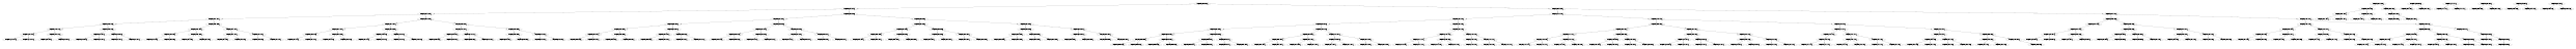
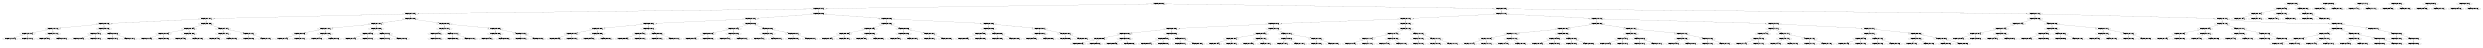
  digraph {
    fontname=Lato
    node [fontname=Lato]
    edge [fontname=Lato]
    n1 [label="Node{data=[5828, 5828]}"]
    n2 [label="Node{data=[3844, 3844]}"]
    n3 [label="Node{data=[7504, 7504]}"]
    n4 [label="Node{data=[2848, 2848]}"]
    n5 [label="Node{data=[3883, 3883]}"]
    n6 [label="Node{data=[6273, 6273]}"]
    n7 [label="Node{data=[7566, 7566]}"]
    n8 [label="Node{data=[2827, 2827]}"]
    n9 [label="Node{data=[2929, 2929]}"]
    n10 [label="Node{data=[3867, 3867]}"]
    n11 [label="Node{data=[3899, 3899]}"]
    n12 [label="Node{data=[2819, 2819]}"]
    n13 [label="Node{data=[2835, 2835]}"]
    n14 [label="Node{data=[2921, 2921]}"]
    n15 [label="Node{data=[3836, 3836]}"]
    n16 [label="Node{data=[2787, 2787]}"]
    n17 [label="Node{data=[2823, 2823]}"]
    n18 [label="Node{data=[2831, 2831]}"]
    n19 [label="Node{data=[2844, 2844]}"]
    n20 [label="Node{data=[1496, 1496]}"]
    n21 [label="Node{data=[2817, 2817]}"]
    n22 [label="Node{data=[2821, 2821]}"]
    n23 [label="Node{data=[2825, 2825]}"]
    n24 [label="Node{data=[1478, 1478]}"]
    n25 [label="Node{data=[2769, 2769]}"]
    n26 [label="Node{data=[2801, 2801]}"]
    n27 [label="Node{data=[2818, 2818]}"]
    n28 [label="Node{data=[2820, 2820]}"]
    n29 [label="Node{data=[2822, 2822]}"]
    n30 [label="Node{data=[2824, 2824]}"]
    n31 [label="Node{data=[2826, 2826]}"]
    n32 [label="Node{data=[2829, 2829]}"]
    n33 [label="Node{data=[2833, 2833]}"]
    n34 [label="Node{data=[2842, 2842]}"]
    n35 [label="Node{data=[2846, 2846]}"]
    n36 [label="Node{data=[2828, 2828]}"]
    n37 [label="Node{data=[2830, 2830]}"]
    n38 [label="Node{data=[2832, 2832]}"]
    n39 [label="Node{data=[2834, 2834]}"]
    n40 [label="Node{data=[2836, 2836]}"]
    n41 [label="Node{data=[2843, 2843]}"]
    n42 [label="Node{data=[2845, 2845]}"]
    n43 [label="Node{data=[2847, 2847]}"]
    n44 [label="Node{data=[2917, 2917]}"]
    n45 [label="Node{data=[2925, 2925]}"]
    n46 [label="Node{data=[2966, 2966]}"]
    n47 [label="Node{data=[3840, 3840]}"]
    n48 [label="Node{data=[2915, 2915]}"]
    n49 [label="Node{data=[2919, 2919]}"]
    n50 [label="Node{data=[2923, 2923]}"]
    n51 [label="Node{data=[2927, 2927]}"]
    n52 [label="Node{data=[2914, 2914]}"]
    n53 [label="Node{data=[2916, 2916]}"]
    n54 [label="Node{data=[2918, 2918]}"]
    n55 [label="Node{data=[2920, 2920]}"]
    n56 [label="Node{data=[2922, 2922]}"]
    n57 [label="Node{data=[2924, 2924]}"]
    n58 [label="Node{data=[2926, 2926]}"]
    n59 [label="Node{data=[2928, 2928]}"]
    n60 [label="Node{data=[2931, 2931]}"]
    n61 [label="Node{data=[3761, 3761]}"]
    n62 [label="Node{data=[3838, 3838]}"]
    n63 [label="Node{data=[3842, 3842]}"]
-   n64 [label="Node{data=[2930, 2930]}"]
    n65 [label="Node{data=[2932, 2932]}"]
    n66 [label="Node{data=[3533, 3533]}"]
    n67 [label="Node{data=[3821, 3821]}"]
    n68 [label="Node{data=[3837, 3837]}"]
    n69 [label="Node{data=[3839, 3839]}"]
    n70 [label="Node{data=[3841, 3841]}"]
    n71 [label="Node{data=[3843, 3843]}"]
    n72 [label="Node{data=[3852, 3852]}"]
    n73 [label="Node{data=[3875, 3875]}"]
    n74 [label="Node{data=[3891, 3891]}"]
    n75 [label="Node{data=[3907, 3907]}"]
    n76 [label="Node{data=[3848, 3848]}"]
    n77 [label="Node{data=[3863, 3863]}"]
    n78 [label="Node{data=[3871, 3871]}"]
    n79 [label="Node{data=[3879, 3879]}"]
    n80 [label="Node{data=[3846, 3846]}"]
    n81 [label="Node{data=[3850, 3850]}"]
    n82 [label="Node{data=[3861, 3861]}"]
    n83 [label="Node{data=[3865, 3865]}"]
    n84 [label="Node{data=[3845, 3845]}"]
    n85 [label="Node{data=[3847, 3847]}"]
    n86 [label="Node{data=[3849, 3849]}"]
    n87 [label="Node{data=[3851, 3851]}"]
    n88 [label="Node{data=[3853, 3853]}"]
    n89 [label="Node{data=[3862, 3862]}"]
    n90 [label="Node{data=[3864, 3864]}"]
    n91 [label="Node{data=[3866, 3866]}"]
    n92 [label="Node{data=[3869, 3869]}"]
    n93 [label="Node{data=[3873, 3873]}"]
    n94 [label="Node{data=[3877, 3877]}"]
    n95 [label="Node{data=[3881, 3881]}"]
    n96 [label="Node{data=[3868, 3868]}"]
    n97 [label="Node{data=[3870, 3870]}"]
    n98 [label="Node{data=[3872, 3872]}"]
    n99 [label="Node{data=[3874, 3874]}"]
    n100 [label="Node{data=[3876, 3876]}"]
    n101 [label="Node{data=[3878, 3878]}"]
    n102 [label="Node{data=[3880, 3880]}"]
    n103 [label="Node{data=[3882, 3882]}"]
    n104 [label="Node{data=[3887, 3887]}"]
    n105 [label="Node{data=[3895, 3895]}"]
    n106 [label="Node{data=[3903, 3903]}"]
    n107 [label="Node{data=[5824, 5824]}"]
    n108 [label="Node{data=[3885, 3885]}"]
    n109 [label="Node{data=[3889, 3889]}"]
    n110 [label="Node{data=[3893, 3893]}"]
    n111 [label="Node{data=[3897, 3897]}"]
    n112 [label="Node{data=[3884, 3884]}"]
    n113 [label="Node{data=[3886, 3886]}"]
    n114 [label="Node{data=[3888, 3888]}"]
    n115 [label="Node{data=[3890, 3890]}"]
    n116 [label="Node{data=[3892, 3892]}"]
    n117 [label="Node{data=[3894, 3894]}"]
    n118 [label="Node{data=[3896, 3896]}"]
    n119 [label="Node{data=[3898, 3898]}"]
    n120 [label="Node{data=[3901, 3901]}"]
    n121 [label="Node{data=[3905, 3905]}"]
    n122 [label="Node{data=[5822, 5822]}"]
    n123 [label="Node{data=[5826, 5826]}"]
    n124 [label="Node{data=[3900, 3900]}"]
    n125 [label="Node{data=[3902, 3902]}"]
    n126 [label="Node{data=[3904, 3904]}"]
    n127 [label="Node{data=[3906, 3906]}"]
    n128 [label="Node{data=[3908, 3908]}"]
    n129 [label="Node{data=[5823, 5823]}"]
    n130 [label="Node{data=[5825, 5825]}"]
    n131 [label="Node{data=[5827, 5827]}"]
    n132 [label="Node{data=[6071, 6071]}"]
    n133 [label="Node{data=[7149, 7149]}"]
    n134 [label="Node{data=[7550, 7550]}"]
    n135 [label="Node{data=[7701, 7701]}"]
    n136 [label="Node{data=[5878, 5878]}"]
    n137 [label="Node{data=[6087, 6087]}"]
    n138 [label="Node{data=[6309, 6309]}"]
    n139 [label="Node{data=[7488, 7488]}"]
    n140 [label="Node{data=[5836, 5836]}"]
    n141 [label="Node{data=[6063, 6063]}"]
    n142 [label="Node{data=[6132, 6132]}"]
    n143 [label="Node{data=[5832, 5832]}"]
    n144 [label="Node{data=[5840, 5840]}"]
    n145 [label="Node{data=[5947, 5947]}"]
    n146 [label="Node{data=[6067, 6067]}"]
    n147 [label="Node{data=[5830, 5830]}"]
    n148 [label="Node{data=[5834, 5834]}"]
    n149 [label="Node{data=[5838, 5838]}"]
    n150 [label="Node{data=[5842, 5842]}"]
    n151 [label="Node{data=[5829, 5829]}"]
    n152 [label="Node{data=[5831, 5831]}"]
    n153 [label="Node{data=[5833, 5833]}"]
    n154 [label="Node{data=[5835, 5835]}"]
    n155 [label="Node{data=[5837, 5837]}"]
    n156 [label="Node{data=[5839, 5839]}"]
    n157 [label="Node{data=[5841, 5841]}"]
    n158 [label="Node{data=[5843, 5843]}"]
    n159 [label="Node{data=[5902, 5902]}"]
    n160 [label="Node{data=[6061, 6061]}"]
    n161 [label="Node{data=[6065, 6065]}"]
    n162 [label="Node{data=[6069, 6069]}"]
    n163 [label="Node{data=[5887, 5887]}"]
    n164 [label="Node{data=[5924, 5924]}"]
    n165 [label="Node{data=[6060, 6060]}"]
    n166 [label="Node{data=[6062, 6062]}"]
    n167 [label="Node{data=[6064, 6064]}"]
    n168 [label="Node{data=[6066, 6066]}"]
    n169 [label="Node{data=[6068, 6068]}"]
    n170 [label="Node{data=[6070, 6070]}"]
    n171 [label="Node{data=[6079, 6079]}"]
    n172 [label="Node{data=[6075, 6075]}"]
    n173 [label="Node{data=[6083, 6083]}"]
    n174 [label="Node{data=[6128, 6128]}"]
    n175 [label="Node{data=[6269, 6269]}"]
    n176 [label="Node{data=[6073, 6073]}"]
    n177 [label="Node{data=[6077, 6077]}"]
    n178 [label="Node{data=[6081, 6081]}"]
    n179 [label="Node{data=[6072, 6072]}"]
    n180 [label="Node{data=[6074, 6074]}"]
    n181 [label="Node{data=[6076, 6076]}"]
    n182 [label="Node{data=[6078, 6078]}"]
    n183 [label="Node{data=[6080, 6080]}"]
    n184 [label="Node{data=[6082, 6082]}"]
    n185 [label="Node{data=[6085, 6085]}"]
    n186 [label="Node{data=[6084, 6084]}"]
    n187 [label="Node{data=[6086, 6086]}"]
    n188 [label="Node{data=[6126, 6126]}"]
    n189 [label="Node{data=[6130, 6130]}"]
    n190 [label="Node{data=[6134, 6134]}"]
    n191 [label="Node{data=[6271, 6271]}"]
    n192 [label="Node{data=[6125, 6125]}"]
    n193 [label="Node{data=[6127, 6127]}"]
    n194 [label="Node{data=[6129, 6129]}"]
    n195 [label="Node{data=[6131, 6131]}"]
    n196 [label="Node{data=[6268, 6268]}"]
    n197 [label="Node{data=[6270, 6270]}"]
    n198 [label="Node{data=[6272, 6272]}"]
    n199 [label="Node{data=[6301, 6301]}"]
    n200 [label="Node{data=[6317, 6317]}"]
    n201 [label="Node{data=[7467, 7467]}"]
    n202 [label="Node{data=[7496, 7496]}"]
    n203 [label="Node{data=[6277, 6277]}"]
    n204 [label="Node{data=[6305, 6305]}"]
    n205 [label="Node{data=[6313, 6313]}"]
    n206 [label="Node{data=[6321, 6321]}"]
    n207 [label="Node{data=[6275, 6275]}"]
    n208 [label="Node{data=[6279, 6279]}"]
    n209 [label="Node{data=[6303, 6303]}"]
    n210 [label="Node{data=[6307, 6307]}"]
    n211 [label="Node{data=[6274, 6274]}"]
    n212 [label="Node{data=[6276, 6276]}"]
    n213 [label="Node{data=[6278, 6278]}"]
    n214 [label="Node{data=[6280, 6280]}"]
    n215 [label="Node{data=[6302, 6302]}"]
    n216 [label="Node{data=[6304, 6304]}"]
    n217 [label="Node{data=[6306, 6306]}"]
    n218 [label="Node{data=[6308, 6308]}"]
    n219 [label="Node{data=[6311, 6311]}"]
    n220 [label="Node{data=[6315, 6315]}"]
    n221 [label="Node{data=[6319, 6319]}"]
    n222 [label="Node{data=[6323, 6323]}"]
    n223 [label="Node{data=[6310, 6310]}"]
    n224 [label="Node{data=[6312, 6312]}"]
    n225 [label="Node{data=[6314, 6314]}"]
    n226 [label="Node{data=[6316, 6316]}"]
    n227 [label="Node{data=[6318, 6318]}"]
    n228 [label="Node{data=[6320, 6320]}"]
    n229 [label="Node{data=[6322, 6322]}"]
    n230 [label="Node{data=[6324, 6324]}"]
    n231 [label="Node{data=[7463, 7463]}"]
    n232 [label="Node{data=[7471, 7471]}"]
    n233 [label="Node{data=[7492, 7492]}"]
    n234 [label="Node{data=[7500, 7500]}"]
    n235 [label="Node{data=[7465, 7465]}"]
    n236 [label="Node{data=[7469, 7469]}"]
    n237 [label="Node{data=[7486, 7486]}"]
    n238 [label="Node{data=[7461, 7461]}"]
    n239 [label="Node{data=[7166, 7166]}"]
    n240 [label="Node{data=[7462, 7462]}"]
    n241 [label="Node{data=[7464, 7464]}"]
    n242 [label="Node{data=[7466, 7466]}"]
    n243 [label="Node{data=[7468, 7468]}"]
    n244 [label="Node{data=[7470, 7470]}"]
    n245 [label="Node{data=[7472, 7472]}"]
    n246 [label="Node{data=[7487, 7487]}"]
    n247 [label="Node{data=[7490, 7490]}"]
    n248 [label="Node{data=[7494, 7494]}"]
    n249 [label="Node{data=[7498, 7498]}"]
    n250 [label="Node{data=[7502, 7502]}"]
    n251 [label="Node{data=[7489, 7489]}"]
    n252 [label="Node{data=[7491, 7491]}"]
    n253 [label="Node{data=[7493, 7493]}"]
    n254 [label="Node{data=[7495, 7495]}"]
    n255 [label="Node{data=[7497, 7497]}"]
    n256 [label="Node{data=[7499, 7499]}"]
+   n257 [label="Node{data=[7501, 7501]}"]
    n258 [label="Node{data=[7503, 7503]}"]
    n259 [label="Node{data=[7542, 7542]}"]
    n260 [label="Node{data=[7558, 7558]}"]
    n261 [label="Node{data=[7625, 7625]}"]
    n262 [label="Node{data=[9692, 9692]}"]
    n263 [label="Node{data=[7546, 7546]}"]
    n264 [label="Node{data=[7554, 7554]}"]
    n265 [label="Node{data=[7562, 7562]}"]
    n266 [label="Node{data=[7544, 7544]}"]
    n267 [label="Node{data=[7548, 7548]}"]
    n268 [label="Node{data=[7506, 7506]}"]
    n269 [label="Node{data=[7505, 7505]}"]
    n270 [label="Node{data=[7537, 7537]}"]
    n271 [label="Node{data=[7540, 7540]}"]
    n272 [label="Node{data=[7539, 7539]}"]
    n273 [label="Node{data=[7541, 7541]}"]
    n274 [label="Node{data=[7543, 7543]}"]
    n275 [label="Node{data=[7545, 7545]}"]
    n276 [label="Node{data=[7547, 7547]}"]
    n277 [label="Node{data=[7549, 7549]}"]
    n278 [label="Node{data=[7552, 7552]}"]
    n279 [label="Node{data=[7556, 7556]}"]
    n280 [label="Node{data=[7560, 7560]}"]
    n281 [label="Node{data=[7564, 7564]}"]
    n282 [label="Node{data=[7551, 7551]}"]
    n283 [label="Node{data=[7553, 7553]}"]
    n284 [label="Node{data=[7555, 7555]}"]
    n285 [label="Node{data=[7557, 7557]}"]
    n286 [label="Node{data=[7559, 7559]}"]
    n287 [label="Node{data=[7561, 7561]}"]
    n288 [label="Node{data=[7563, 7563]}"]
    n289 [label="Node{data=[7565, 7565]}"]
    n290 [label="Node{data=[7570, 7570]}"]
    n291 [label="Node{data=[7697, 7697]}"]
    n292 [label="Node{data=[9025, 9025]}"]
    n293 [label="Node{data=[9696, 9696]}"]
    n294 [label="Node{data=[7568, 7568]}"]
    n295 [label="Node{data=[7572, 7572]}"]
    n296 [label="Node{data=[7695, 7695]}"]
    n297 [label="Node{data=[7699, 7699]}"]
    n298 [label="Node{data=[7567, 7567]}"]
    n299 [label="Node{data=[7569, 7569]}"]
    n300 [label="Node{data=[7571, 7571]}"]
    n301 [label="Node{data=[7595, 7595]}"]
    n302 [label="Node{data=[7694, 7694]}"]
    n303 [label="Node{data=[7696, 7696]}"]
    n304 [label="Node{data=[7698, 7698]}"]
    n305 [label="Node{data=[7700, 7700]}"]
    n306 [label="Node{data=[7705, 7705]}"]
    n307 [label="Node{data=[9688, 9688]}"]
    n308 [label="Node{data=[9698, 9698]}"]
    n309 [label="Node{data=[7703, 7703]}"]
    n310 [label="Node{data=[7707, 7707]}"]
    n311 [label="Node{data=[9643, 9643]}"]
    n312 [label="Node{data=[9690, 9690]}"]
    n313 [label="Node{data=[7702, 7702]}"]
    n314 [label="Node{data=[7704, 7704]}"]
    n315 [label="Node{data=[7706, 7706]}"]
    n316 [label="Node{data=[8614, 8614]}"]
    n317 [label="Node{data=[9249, 9249]}"]
    n318 [label="Node{data=[9687, 9687]}"]
    n319 [label="Node{data=[9689, 9689]}"]
    n320 [label="Node{data=[9691, 9691]}"]
    n321 [label="Node{data=[9694, 9694]}"]
    n322 [label="Node{data=[9693, 9693]}"]
    n323 [label="Node{data=[9695, 9695]}"]
    n324 [label="Node{data=[9697, 9697]}"]
    n325 [label="Node{data=[9699, 9699]}"]
    n326 [label="Node{data=[9700, 9700]}"]
    n1 -> n2
    n1 -> n3
    n2 -> n4
    n2 -> n5
    n3 -> n6
    n3 -> n7
    n4 -> n8
    n4 -> n9
    n5 -> n10
    n5 -> n11
    n6 -> n132
    n6 -> n133
    n7 -> n134
    n7 -> n135
    n8 -> n12
    n8 -> n13
    n9 -> n14
    n9 -> n15
    n10 -> n72
    n10 -> n73
    n11 -> n74
    n11 -> n75
    n12 -> n16
    n12 -> n17
    n13 -> n18
    n13 -> n19
    n14 -> n44
    n14 -> n45
    n15 -> n46
    n15 -> n47
    n16 -> n20
    n16 -> n21
    n17 -> n22
    n17 -> n23
    n18 -> n32
    n18 -> n33
    n19 -> n34
    n19 -> n35
    n20 -> n24
    n20 -> n25
    n21 -> n26
    n21 -> n27
    n22 -> n28
    n22 -> n29
    n23 -> n30
    n23 -> n31
    n32 -> n36
    n32 -> n37
    n33 -> n38
    n33 -> n39
    n34 -> n40
    n34 -> n41
    n35 -> n42
    n35 -> n43
    n44 -> n48
    n44 -> n49
    n45 -> n50
    n45 -> n51
    n46 -> n60
    n46 -> n61
    n47 -> n62
    n47 -> n63
    n48 -> n52
    n48 -> n53
    n49 -> n54
    n49 -> n55
    n50 -> n56
    n50 -> n57
    n51 -> n58
    n51 -> n59
-   n60 -> n64
    n60 -> n65
    n61 -> n66
    n61 -> n67
    n62 -> n68
    n62 -> n69
    n63 -> n70
    n63 -> n71
    n72 -> n76
    n72 -> n77
    n73 -> n78
    n73 -> n79
    n74 -> n104
    n74 -> n105
    n75 -> n106
    n75 -> n107
    n76 -> n80
    n76 -> n81
    n77 -> n82
    n77 -> n83
    n78 -> n92
    n78 -> n93
    n79 -> n94
    n79 -> n95
    n80 -> n84
    n80 -> n85
    n81 -> n86
    n81 -> n87
    n82 -> n88
    n82 -> n89
    n83 -> n90
    n83 -> n91
    n92 -> n96
    n92 -> n97
    n93 -> n98
    n93 -> n99
    n94 -> n100
    n94 -> n101
    n95 -> n102
    n95 -> n103
    n104 -> n108
    n104 -> n109
    n105 -> n110
    n105 -> n111
    n106 -> n120
    n106 -> n121
    n107 -> n122
    n107 -> n123
    n108 -> n112
    n108 -> n113
    n109 -> n114
    n109 -> n115
    n110 -> n116
    n110 -> n117
    n111 -> n118
    n111 -> n119
    n120 -> n124
    n120 -> n125
    n121 -> n126
    n121 -> n127
    n122 -> n128
    n122 -> n129
    n123 -> n130
    n123 -> n131
    n132 -> n136
    n132 -> n137
    n133 -> n138
    n133 -> n139
    n134 -> n259
    n134 -> n260
    n135 -> n261
    n135 -> n262
    n136 -> n140
    n136 -> n141
    n137 -> n142
    n138 -> n199
    n138 -> n200
    n139 -> n201
    n139 -> n202
    n140 -> n143
    n140 -> n144
    n141 -> n145
    n141 -> n146
    n142 -> n174
    n142 -> n175
    n143 -> n147
    n143 -> n148
    n144 -> n149
    n144 -> n150
    n145 -> n159
    n145 -> n160
    n146 -> n161
    n146 -> n162
    n147 -> n151
    n147 -> n152
    n148 -> n153
    n148 -> n154
    n149 -> n155
    n149 -> n156
    n150 -> n157
    n150 -> n158
    n159 -> n163
    n159 -> n164
    n160 -> n165
    n160 -> n166
    n161 -> n167
    n161 -> n168
    n162 -> n169
    n162 -> n170
    n171 -> n172
    n171 -> n173
    n172 -> n176
    n172 -> n177
    n173 -> n178
    n174 -> n188
    n174 -> n189
    n175 -> n190
    n175 -> n191
    n176 -> n179
    n176 -> n180
    n177 -> n181
    n177 -> n182
    n178 -> n183
    n178 -> n184
    n185 -> n186
    n185 -> n187
    n188 -> n192
    n188 -> n193
    n189 -> n194
    n189 -> n195
    n190 -> n196
    n191 -> n197
    n191 -> n198
    n199 -> n203
    n199 -> n204
    n200 -> n205
    n200 -> n206
    n201 -> n231
    n201 -> n232
    n202 -> n233
    n202 -> n234
    n203 -> n207
    n203 -> n208
    n204 -> n209
    n204 -> n210
    n205 -> n219
    n205 -> n220
    n206 -> n221
    n206 -> n222
    n207 -> n211
    n207 -> n212
    n208 -> n213
    n208 -> n214
    n209 -> n215
    n209 -> n216
    n210 -> n217
    n210 -> n218
    n219 -> n223
    n219 -> n224
    n220 -> n225
    n220 -> n226
    n221 -> n227
    n221 -> n228
    n222 -> n229
    n222 -> n230
    n231 -> n235
    n232 -> n236
    n232 -> n237
    n233 -> n247
    n233 -> n248
    n234 -> n249
    n234 -> n250
    n235 -> n241
    n235 -> n242
    n236 -> n243
    n236 -> n244
    n237 -> n245
    n237 -> n246
    n238 -> n239
    n238 -> n240
    n247 -> n251
    n247 -> n252
    n248 -> n253
    n248 -> n254
    n249 -> n255
    n249 -> n256
+   n250 -> n257
    n250 -> n258
    n259 -> n263
    n260 -> n264
    n260 -> n265
    n261 -> n290
    n261 -> n291
    n262 -> n292
    n262 -> n293
    n263 -> n266
    n263 -> n267
    n264 -> n278
    n264 -> n279
    n265 -> n280
    n265 -> n281
    n266 -> n274
    n266 -> n275
    n267 -> n276
    n267 -> n277
    n268 -> n269
    n268 -> n270
    n271 -> n272
    n271 -> n273
    n278 -> n282
    n278 -> n283
    n279 -> n284
    n279 -> n285
    n280 -> n286
    n280 -> n287
    n281 -> n288
    n281 -> n289
    n290 -> n294
    n290 -> n295
    n291 -> n296
    n291 -> n297
    n292 -> n306
    n292 -> n307
    n293 -> n308
    n294 -> n298
    n294 -> n299
    n295 -> n300
    n295 -> n301
    n296 -> n302
    n296 -> n303
    n297 -> n304
    n297 -> n305
    n306 -> n309
    n306 -> n310
    n307 -> n311
    n307 -> n312
    n308 -> n324
    n308 -> n325
    n309 -> n313
    n309 -> n314
    n310 -> n315
    n310 -> n316
    n311 -> n317
    n311 -> n318
    n312 -> n319
    n312 -> n320
    n321 -> n322
    n321 -> n323
    n325 -> n326
  }
